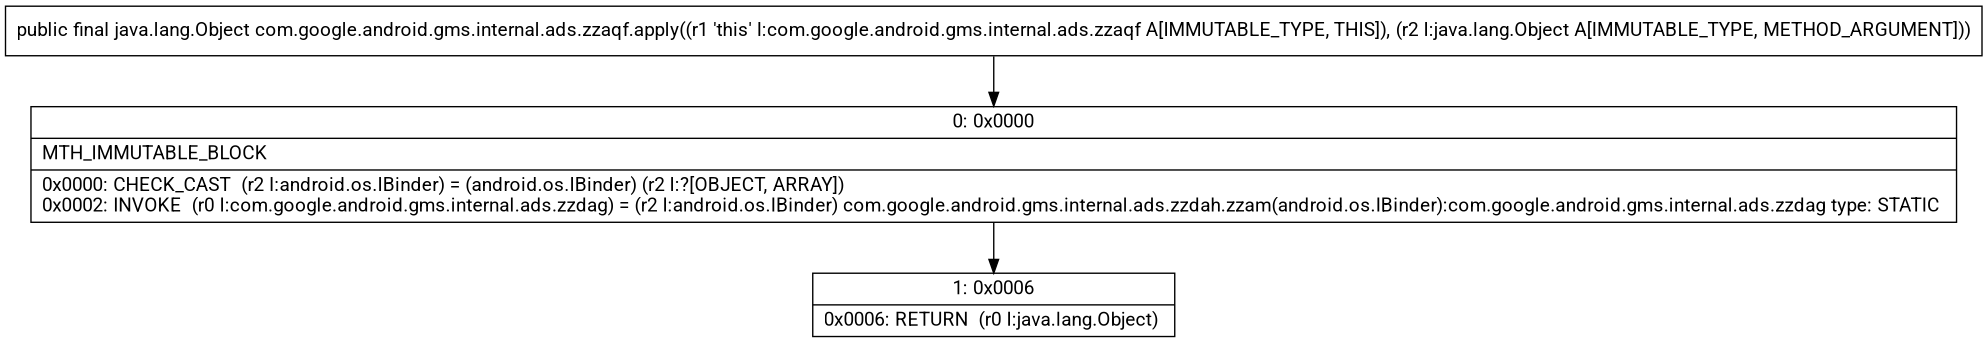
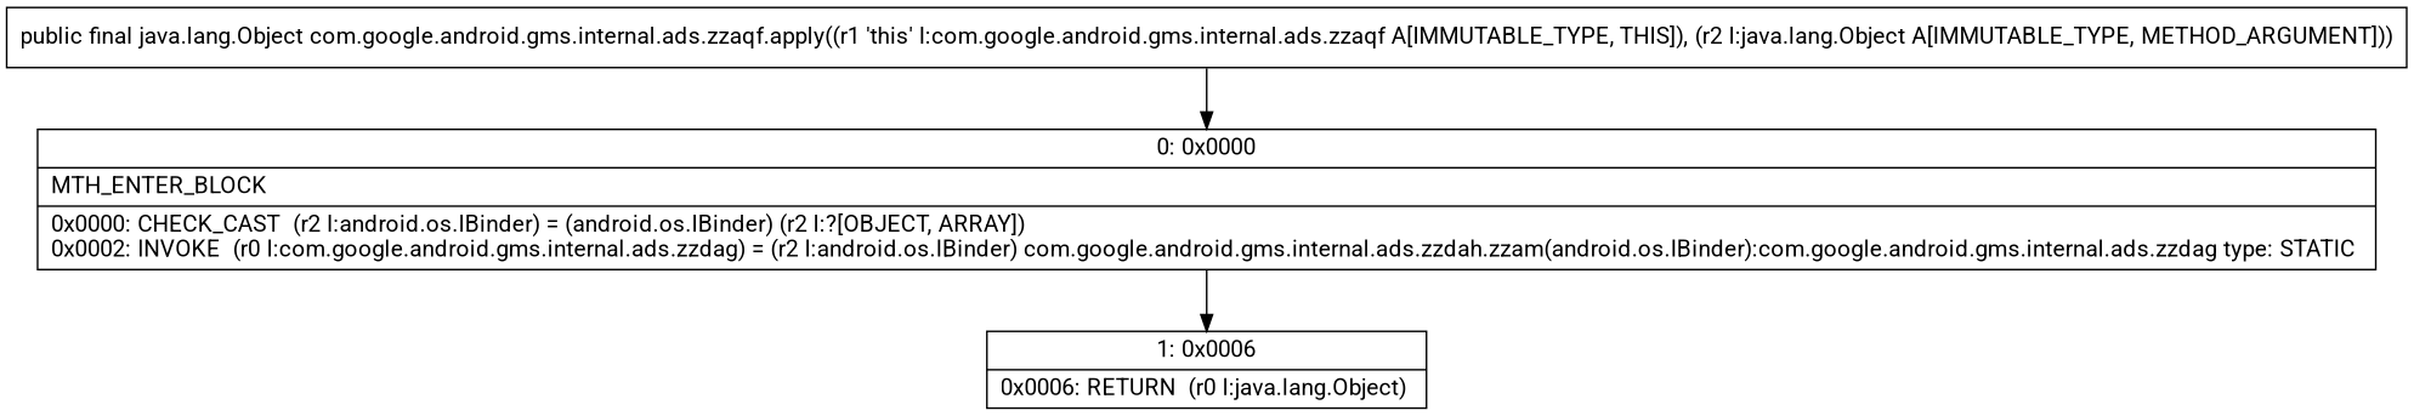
  digraph {
    fontname=Roboto
    node [shape=record fontname=Roboto]
    edge [fontname=Roboto]
-   n1 [label="{0\:\ 0x0000|MTH_IMMUTABLE_BLOCK\l|0x0000: CHECK_CAST  (r2 I:android.os.IBinder) = (android.os.IBinder) (r2 I:?[OBJECT, ARRAY]) \l0x0002: INVOKE  (r0 I:com.google.android.gms.internal.ads.zzdag) = (r2 I:android.os.IBinder) com.google.android.gms.internal.ads.zzdah.zzam(android.os.IBinder):com.google.android.gms.internal.ads.zzdag type: STATIC \l}"]
+   n1 [label="{0\:\ 0x0000|MTH_ENTER_BLOCK\l|0x0000: CHECK_CAST  (r2 I:android.os.IBinder) = (android.os.IBinder) (r2 I:?[OBJECT, ARRAY]) \l0x0002: INVOKE  (r0 I:com.google.android.gms.internal.ads.zzdag) = (r2 I:android.os.IBinder) com.google.android.gms.internal.ads.zzdah.zzam(android.os.IBinder):com.google.android.gms.internal.ads.zzdag type: STATIC \l}"]
    n2 [label="{1\:\ 0x0006|0x0006: RETURN  (r0 I:java.lang.Object) \l}"]
    n3 [label="{public final java.lang.Object com.google.android.gms.internal.ads.zzaqf.apply((r1 'this' I:com.google.android.gms.internal.ads.zzaqf A[IMMUTABLE_TYPE, THIS]), (r2 I:java.lang.Object A[IMMUTABLE_TYPE, METHOD_ARGUMENT])) }"]
    n1 -> n2
    n3 -> n1
  }
